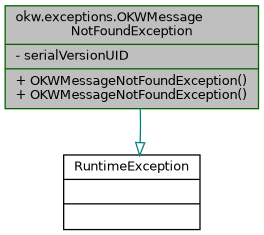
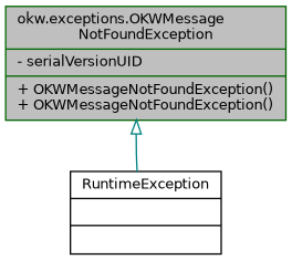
  digraph {
    node [fontname=Helvetica fontsize=10 shape=record style=filled]
    n1 [color=darkgreen fillcolor=grey75 fontcolor=black height=0.2 label="{okw.exceptions.OKWMessage\lNotFoundException\n|- serialVersionUID\l|+ OKWMessageNotFoundException()\l+ OKWMessageNotFoundException()\l}" width=0.4]
    n2 [color=black fillcolor=white height=0.2 label="{RuntimeException\n||}" width=0.4]
-   n2 -> n1 [arrowtail=onormal color=teal dir=back fontname=Helvetica fontsize=10 labelfontname=Helvetica labelfontsize=10 style=solid]
+   n1 -> n2 [arrowtail=onormal color=teal dir=back fontname=Helvetica fontsize=10 labelfontname=Helvetica labelfontsize=10 style=solid]
  }
